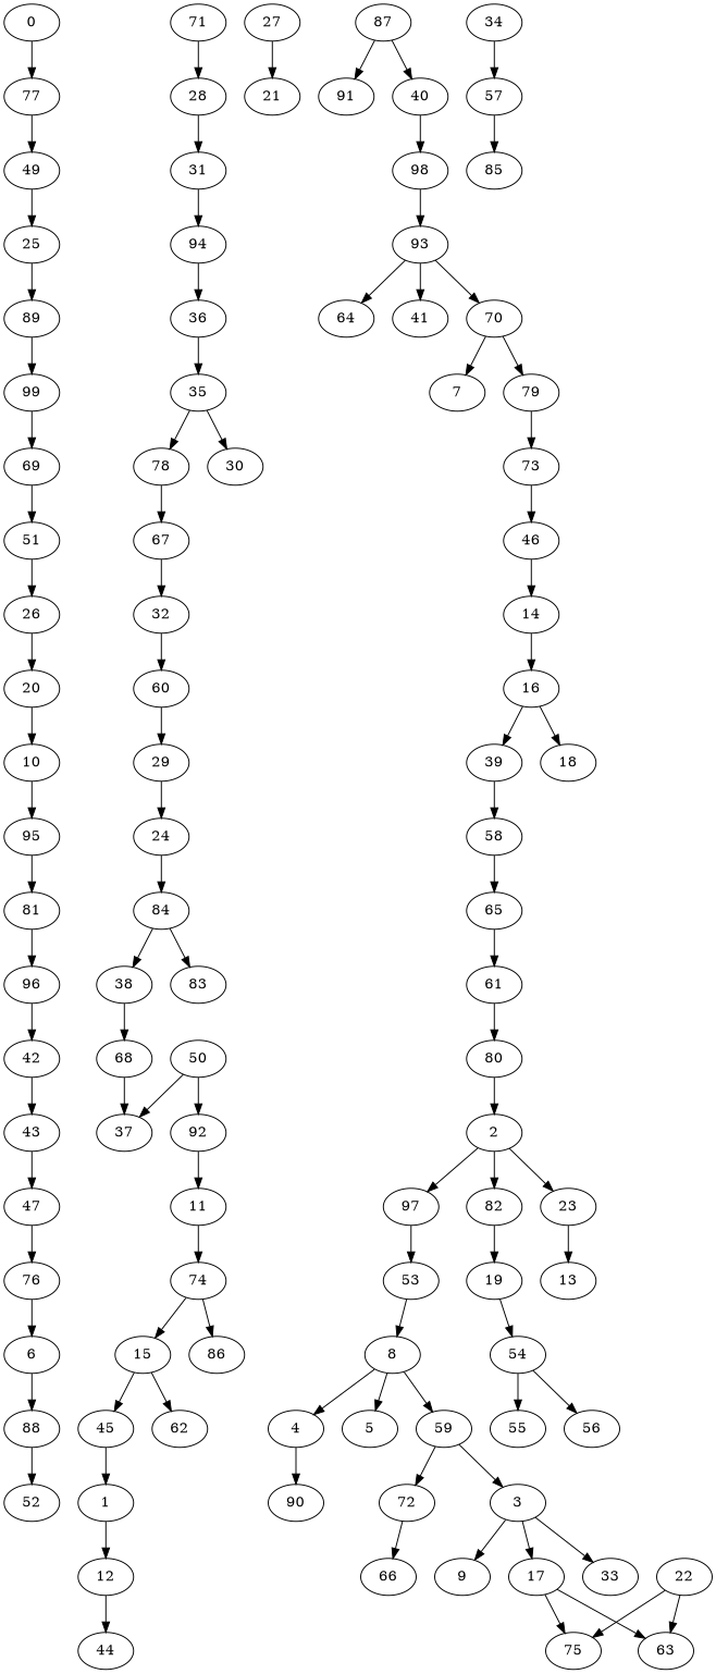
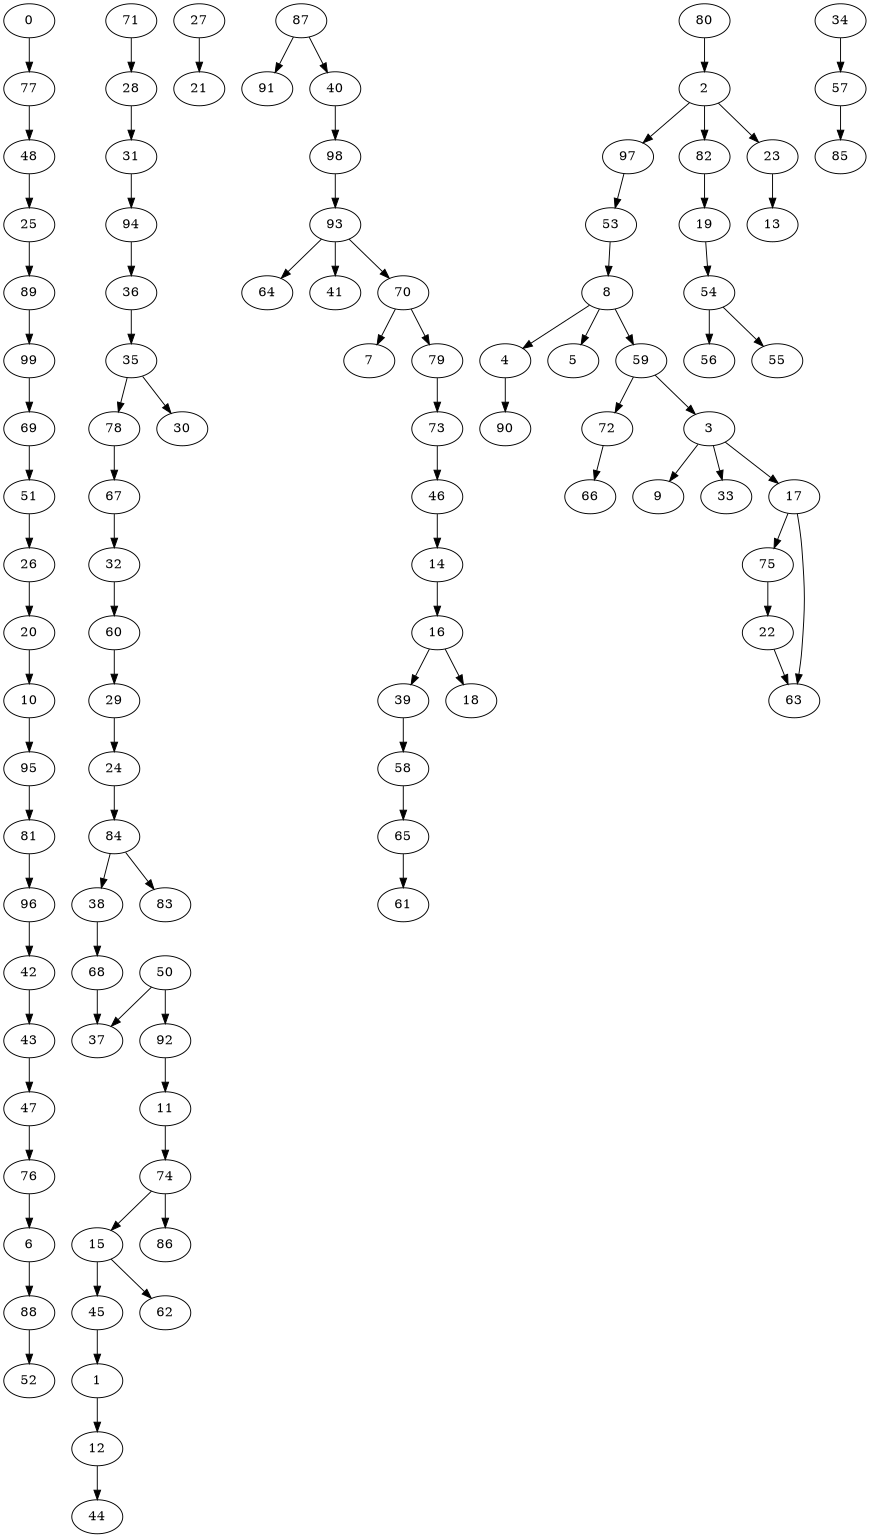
  digraph {
    n1 [label=0]
    n2 [label=77]
-   n3 [label=49]
+   n3 [label=48]
    n4 [label=25]
    n5 [label=89]
    n6 [label=99]
    n7 [label=69]
    n8 [label=51]
    n9 [label=26]
    n10 [label=20]
    n11 [label=10]
    n12 [label=95]
    n13 [label=81]
    n14 [label=96]
    n15 [label=42]
    n16 [label=43]
    n17 [label=47]
    n18 [label=76]
    n19 [label=6]
    n20 [label=88]
    n21 [label=52]
    n22 [label=71]
    n23 [label=28]
    n24 [label=31]
    n25 [label=94]
    n26 [label=36]
    n27 [label=35]
    n28 [label=78]
    n29 [label=30]
    n30 [label=67]
    n31 [label=32]
    n32 [label=60]
    n33 [label=29]
    n34 [label=24]
    n35 [label=84]
    n36 [label=38]
    n37 [label=83]
    n38 [label=68]
    n39 [label=37]
    n40 [label=50]
    n41 [label=92]
    n42 [label=11]
    n43 [label=74]
    n44 [label=15]
    n45 [label=86]
    n46 [label=45]
    n47 [label=62]
    n48 [label=1]
    n49 [label=12]
    n50 [label=44]
    n51 [label=27]
    n52 [label=21]
    n53 [label=87]
    n54 [label=91]
    n55 [label=40]
    n56 [label=98]
    n57 [label=93]
    n58 [label=64]
    n59 [label=41]
    n60 [label=70]
    n61 [label=7]
    n62 [label=79]
    n63 [label=73]
    n64 [label=46]
    n65 [label=14]
    n66 [label=16]
    n67 [label=39]
    n68 [label=18]
    n69 [label=58]
    n70 [label=65]
    n71 [label=61]
    n72 [label=80]
    n73 [label=2]
    n74 [label=97]
    n75 [label=82]
    n76 [label=23]
    n77 [label=53]
    n78 [label=19]
    n79 [label=13]
    n80 [label=8]
    n81 [label=4]
    n82 [label=5]
    n83 [label=59]
    n84 [label=90]
    n85 [label=72]
    n86 [label=3]
    n87 [label=66]
    n88 [label=9]
    n89 [label=33]
    n90 [label=17]
    n91 [label=75]
    n92 [label=63]
    n93 [label=22]
    n94 [label=34]
    n95 [label=57]
    n96 [label=85]
    n97 [label=54]
    n98 [label=56]
    n99 [label=55]
    n1 -> n2
    n2 -> n3
    n3 -> n4
    n4 -> n5
    n5 -> n6
    n6 -> n7
    n7 -> n8
    n8 -> n9
    n9 -> n10
    n10 -> n11
    n11 -> n12
    n12 -> n13
    n13 -> n14
    n14 -> n15
    n15 -> n16
    n16 -> n17
    n17 -> n18
    n18 -> n19
    n19 -> n20
    n20 -> n21
    n22 -> n23
    n23 -> n24
    n24 -> n25
    n25 -> n26
    n26 -> n27
    n27 -> n28
    n27 -> n29
    n28 -> n30
    n30 -> n31
    n31 -> n32
    n32 -> n33
    n33 -> n34
    n34 -> n35
    n35 -> n36
    n35 -> n37
    n36 -> n38
    n38 -> n39
    n40 -> n39
    n40 -> n41
    n41 -> n42
    n42 -> n43
    n43 -> n44
    n43 -> n45
    n44 -> n46
    n44 -> n47
    n46 -> n48
    n48 -> n49
    n49 -> n50
    n51 -> n52
    n53 -> n54
    n53 -> n55
    n55 -> n56
    n56 -> n57
    n57 -> n58
    n57 -> n59
    n57 -> n60
    n60 -> n61
    n60 -> n62
    n62 -> n63
    n63 -> n64
    n64 -> n65
    n65 -> n66
    n66 -> n67
    n66 -> n68
    n67 -> n69
    n69 -> n70
    n70 -> n71
-   n71 -> n72
    n72 -> n73
    n73 -> n74
    n73 -> n75
    n73 -> n76
    n74 -> n77
    n75 -> n78
    n76 -> n79
    n77 -> n80
    n78 -> n97
    n80 -> n81
    n80 -> n82
    n80 -> n83
    n81 -> n84
    n83 -> n85
    n83 -> n86
    n85 -> n87
    n86 -> n88
    n86 -> n89
    n86 -> n90
    n90 -> n91
    n90 -> n92
-   n93 -> n91
+   n91 -> n93
    n93 -> n92
    n94 -> n95
    n95 -> n96
    n97 -> n98
    n97 -> n99
  }
